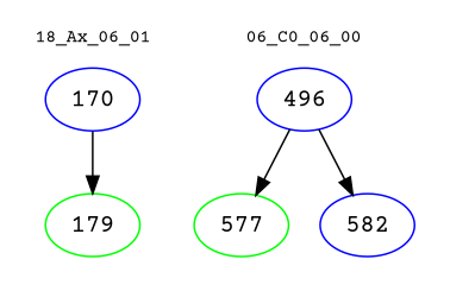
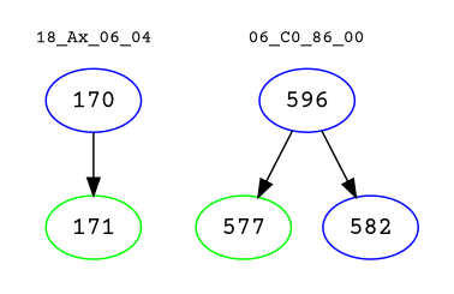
  digraph {
    fontname="Courier Prime"
    node [color=blue fontname="Courier Prime"]
    edge [color=black fontname="Courier Prime"]
    n1 [label=170]
-   n2 [color=green label=179]
-   n3 [label=496]
+   n2 [color=green label=171]
+   n3 [label=596]
    n4 [color=green label=577]
    n5 [label=582]
    subgraph cluster_1 {
      color=white
      fontsize=10
-     label="18_Ax_06_01"
+     label="18_Ax_06_04"
      n1
      n2
    }
    subgraph cluster_2 {
      color=white
      fontsize=10
-     label="06_C0_06_00"
+     label="06_C0_86_00"
      n3
      n4
      n5
    }
    n1 -> n2
    n3 -> n4
    n3 -> n5
  }
